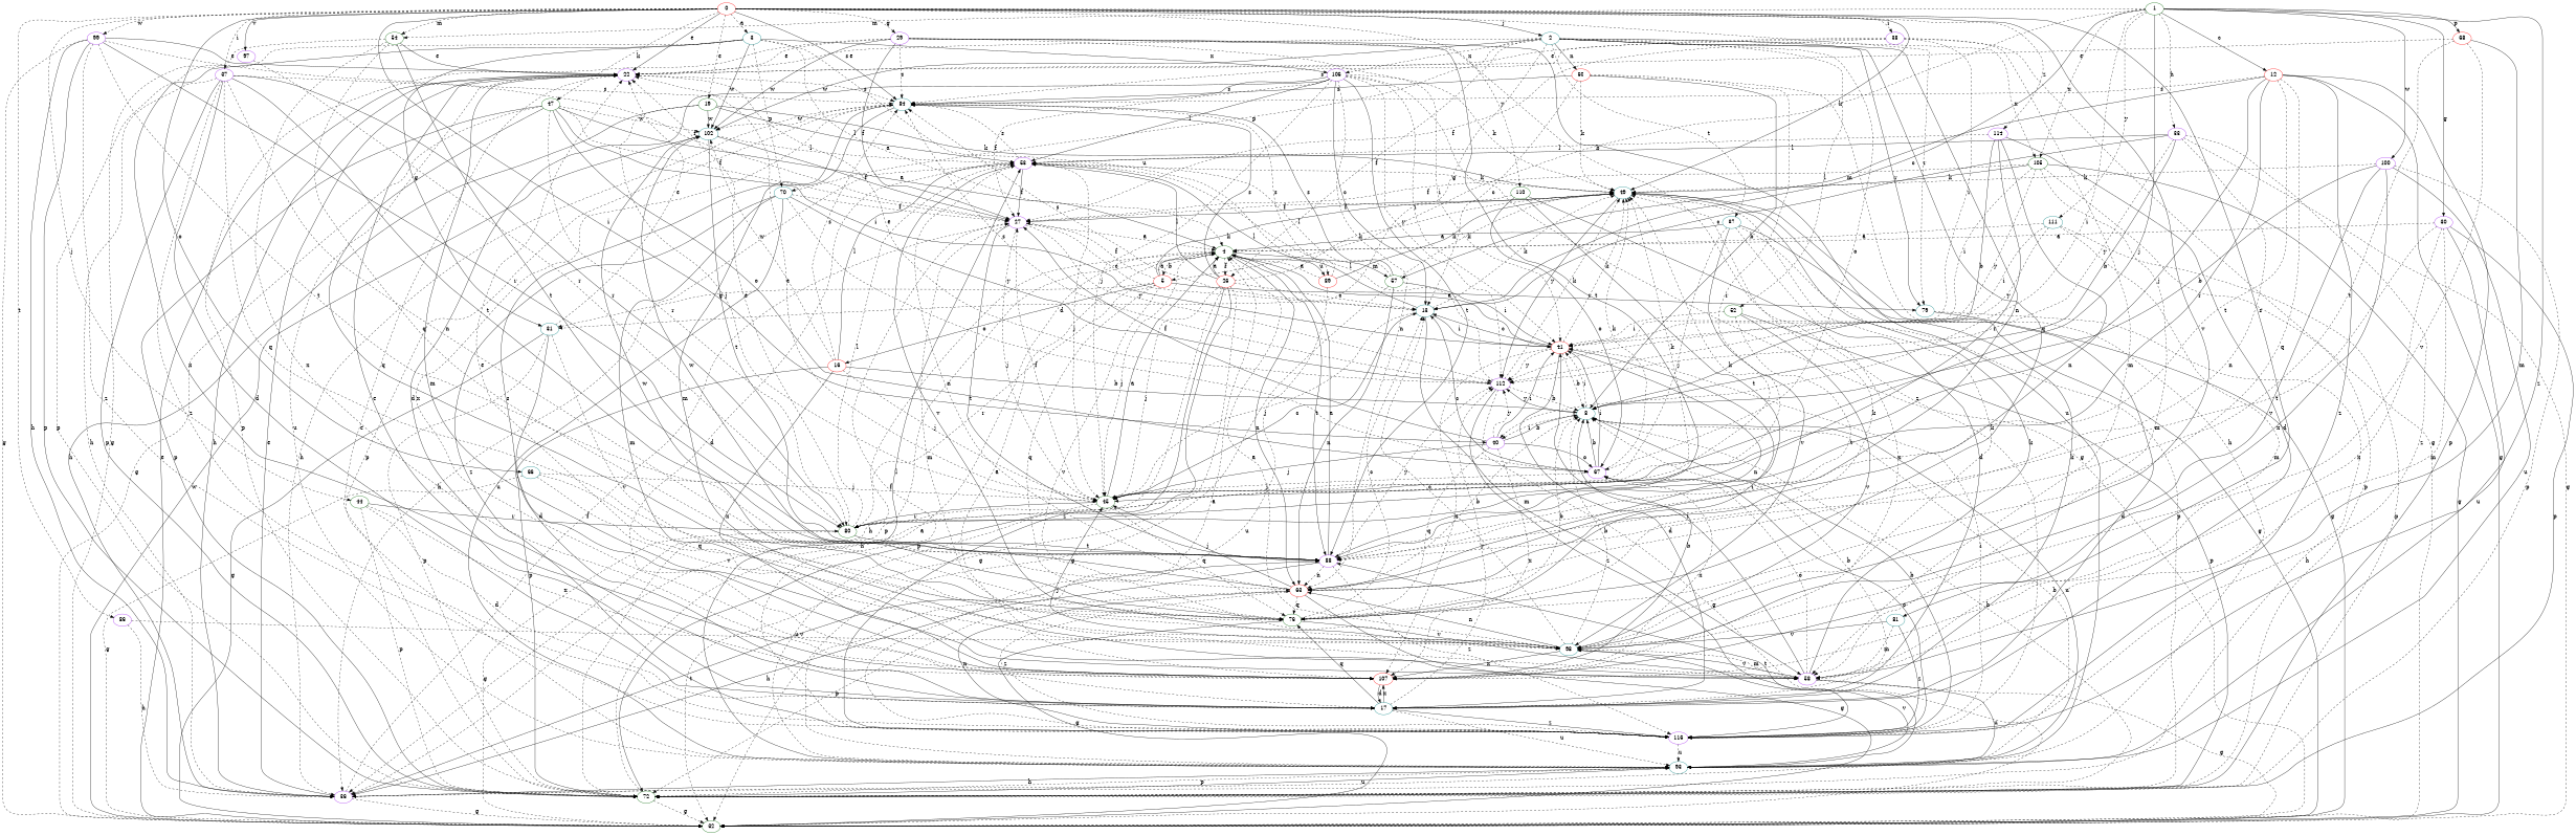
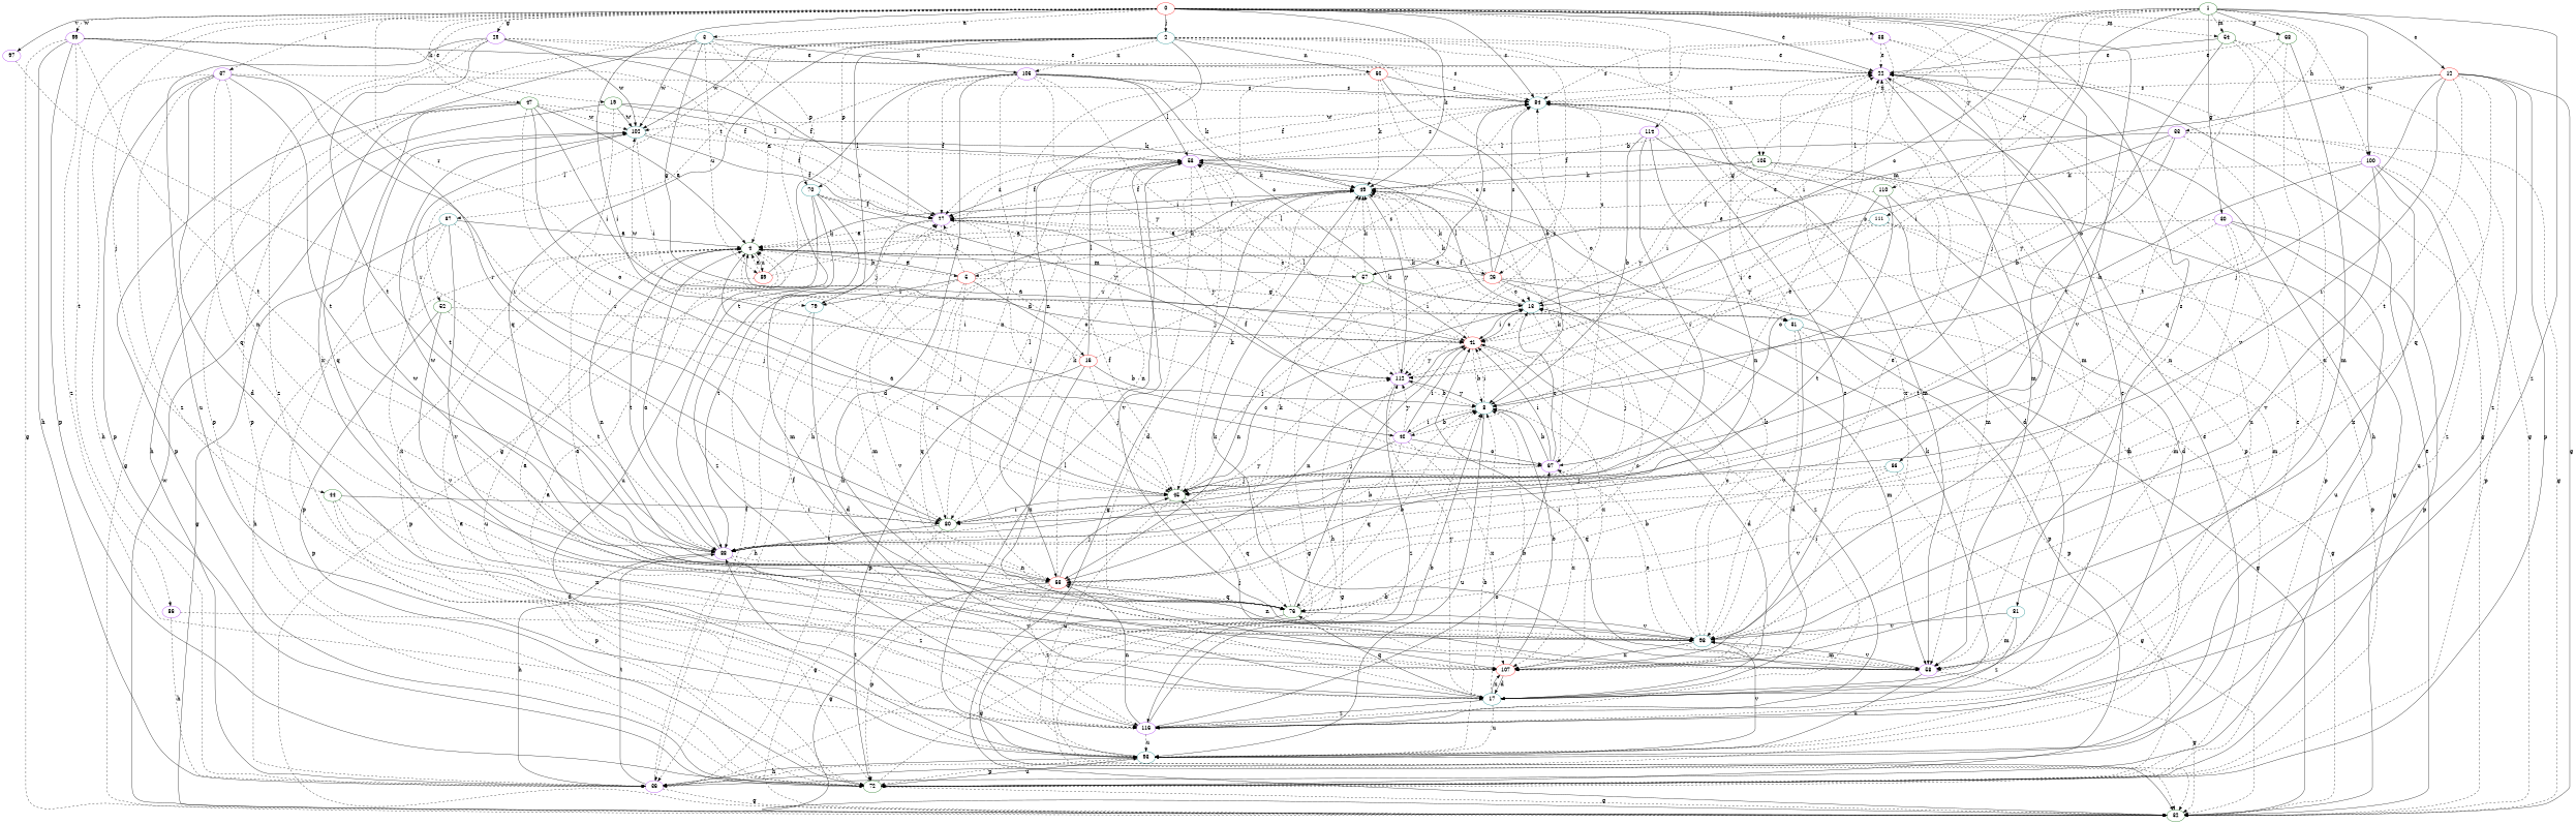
  strict digraph {
    node [color=purple]
    edge [style=dashed]
    0 [color=red]
    2 [color=teal]
    3 [color=teal]
    19 [color=darkgreen]
    22
    29
    37
    38
    40
    44 [color=darkgreen]
    47 [color=darkgreen]
    49 [color=teal]
    54 [color=darkgreen]
    66 [color=teal]
    79 [color=teal]
    81 [color=teal]
    84 [color=teal]
    86
    97
    98 [color=teal]
    99
    100
    110 [color=darkgreen]
    114
    105 [color=darkgreen]
    26 [color=red]
    31 [color=teal]
    52 [color=darkgreen]
    60 [color=red]
    63 [color=red]
    67
    70 [color=teal]
    76 [color=darkgreen]
    87 [color=teal]
    102 [color=teal]
    106
    4 [color=darkgreen]
    72 [color=darkgreen]
    89 [color=red]
    107 [color=red]
    45 [color=darkgreen]
    36
    53
    93 [color=teal]
    58
    116
    88
    27
    80 [color=darkgreen]
    17 [color=teal]
    41 [color=red]
    32 [color=darkgreen]
    8 [color=teal]
    112
    13 [color=teal]
    1 [color=darkgreen]
    5 [color=red]
    12 [color=red]
    30
    33
-   68 [color=red]
+   68 [color=darkgreen]
    111 [color=teal]
    16 [color=red]
    57 [color=darkgreen]
    0 -> 2 [label=j style=solid]
    0 -> 3 [label=a]
    0 -> 19 [label=e]
    0 -> 22 [label=e style=solid]
    0 -> 29 [label=g]
    0 -> 37 [label=i]
    0 -> 38 [label=i]
    0 -> 40 [label=i style=solid]
    0 -> 44 [label=j]
    0 -> 47 [label=k]
    0 -> 49 [label=k style=solid]
    0 -> 54 [label=m]
    0 -> 66 [label=o style=solid]
    0 -> 79 [label=r]
    0 -> 81 [label=s style=solid]
    0 -> 84 [label=s style=solid]
    0 -> 86 [label=t]
    0 -> 97 [label=v style=solid]
    0 -> 98 [label=v style=solid]
    0 -> 99 [label=w]
+   0 -> 100 [label=w]
    0 -> 110 [label=y]
    0 -> 114 [label=z]
    2 -> 22 [label=e]
    2 -> 79 [label=r style=solid]
    2 -> 105 [label=x]
    2 -> 26 [label=f]
    2 -> 31 [label=g]
    2 -> 52 [label=l]
    2 -> 60 [label=n style=solid]
    2 -> 63 [label=n style=solid]
    2 -> 67 [label=o]
    2 -> 70 [label=p]
    2 -> 76 [label=q style=solid]
    2 -> 87 [label=t]
    2 -> 102 [label=w style=solid]
    2 -> 106 [label=x]
    3 -> 31 [label=g style=solid]
    3 -> 70 [label=p]
    3 -> 102 [label=w style=solid]
    3 -> 106 [label=x style=solid]
    3 -> 4 [label=a]
    3 -> 72 [label=p]
    3 -> 89 [label=u]
    3 -> 107 [label=x style=solid]
    19 -> 49 [label=k style=solid]
    19 -> 102 [label=w style=solid]
    19 -> 45 [label=j]
    19 -> 36 [label=h style=solid]
    19 -> 53 [label=l style=solid]
    22 -> 84 [label=s]
    22 -> 36 [label=h style=solid]
    22 -> 93 [label=u]
    22 -> 58 [label=m style=solid]
    29 -> 22 [label=e]
    29 -> 84 [label=s]
    29 -> 102 [label=w style=solid]
    29 -> 72 [label=p]
    29 -> 93 [label=u style=solid]
    29 -> 116 [label=z]
    29 -> 88 [label=t style=solid]
    29 -> 27 [label=f style=solid]
    37 -> 84 [label=s]
    37 -> 63 [label=n]
    37 -> 76 [label=q]
    37 -> 72 [label=p style=solid]
    37 -> 36 [label=h]
    37 -> 116 [label=z]
    37 -> 88 [label=t style=solid]
    37 -> 80 [label=r style=solid]
    37 -> 17 [label=d style=solid]
    38 -> 22 [label=e]
    38 -> 84 [label=s]
    38 -> 58 [label=m]
    38 -> 27 [label=f]
    38 -> 41 [label=i]
    38 -> 32 [label=g]
    40 -> 67 [label=o style=solid]
    40 -> 76 [label=q]
    40 -> 107 [label=x]
    40 -> 45 [label=j style=solid]
    40 -> 27 [label=f style=solid]
    40 -> 41 [label=i style=solid]
    40 -> 8 [label=b style=solid]
    40 -> 112 [label=y]
    44 -> 72 [label=p]
    44 -> 107 [label=x]
    44 -> 80 [label=r style=solid]
    44 -> 17 [label=d]
    47 -> 67 [label=o style=solid]
    47 -> 76 [label=q style=solid]
    47 -> 102 [label=w]
    47 -> 4 [label=a style=solid]
    47 -> 72 [label=p style=solid]
    47 -> 27 [label=f]
    47 -> 80 [label=r]
    47 -> 41 [label=i style=solid]
    47 -> 32 [label=g]
    49 -> 27 [label=f style=solid]
    49 -> 32 [label=g style=solid]
    49 -> 112 [label=y style=solid]
    54 -> 22 [label=e style=solid]
    54 -> 76 [label=q]
    54 -> 107 [label=x]
    54 -> 88 [label=t style=solid]
    54 -> 32 [label=g]
    66 -> 98 [label=v]
    66 -> 76 [label=q]
    66 -> 45 [label=j]
    66 -> 32 [label=g]
    79 -> 36 [label=h]
    79 -> 17 [label=d style=solid]
    81 -> 98 [label=v style=solid]
    81 -> 58 [label=m]
    81 -> 116 [label=z style=solid]
    84 -> 102 [label=w]
    84 -> 72 [label=p]
    84 -> 107 [label=x]
    84 -> 36 [label=h]
    84 -> 58 [label=m style=solid]
    86 -> 98 [label=v]
    86 -> 36 [label=h]
    97 -> 80 [label=r]
    98 -> 22 [label=e]
    98 -> 49 [label=k]
    98 -> 63 [label=n style=solid]
    98 -> 4 [label=a]
    98 -> 107 [label=x style=solid]
    98 -> 58 [label=m]
    98 -> 8 [label=b]
    98 -> 13 [label=c]
    99 -> 22 [label=e style=solid]
    99 -> 72 [label=p style=solid]
    99 -> 36 [label=h style=solid]
    99 -> 116 [label=z]
    99 -> 88 [label=t]
    99 -> 27 [label=f]
    99 -> 80 [label=r style=solid]
    99 -> 32 [label=g]
    100 -> 49 [label=k]
    100 -> 98 [label=v style=solid]
    100 -> 72 [label=p]
    100 -> 107 [label=x style=solid]
    100 -> 93 [label=u style=solid]
    100 -> 8 [label=b style=solid]
    110 -> 67 [label=o style=solid]
    110 -> 88 [label=t style=solid]
    110 -> 27 [label=f]
    110 -> 17 [label=d style=solid]
    114 -> 63 [label=n style=solid]
    114 -> 53 [label=l]
    114 -> 80 [label=r style=solid]
    114 -> 17 [label=d style=solid]
    114 -> 8 [label=b style=solid]
    105 -> 49 [label=k style=solid]
    105 -> 72 [label=p]
    105 -> 58 [label=m]
    105 -> 27 [label=f]
    105 -> 41 [label=i]
    105 -> 32 [label=g style=solid]
    105 -> 112 [label=y]
    26 -> 49 [label=k]
    26 -> 84 [label=s style=solid]
    26 -> 4 [label=a style=solid]
    26 -> 72 [label=p style=solid]
    26 -> 45 [label=j]
    26 -> 36 [label=h]
    26 -> 53 [label=l style=solid]
    26 -> 116 [label=z style=solid]
    26 -> 32 [label=g]
    26 -> 13 [label=c]
    31 -> 22 [label=e]
    31 -> 98 [label=v]
    31 -> 72 [label=p]
    31 -> 17 [label=d style=solid]
    31 -> 32 [label=g style=solid]
    52 -> 98 [label=v style=solid]
    52 -> 72 [label=p style=solid]
    52 -> 88 [label=t]
    52 -> 41 [label=i]
    60 -> 49 [label=k]
    60 -> 84 [label=s style=solid]
    60 -> 36 [label=h]
    60 -> 80 [label=r]
    60 -> 8 [label=b style=solid]
    60 -> 13 [label=c]
    63 -> 76 [label=q]
    63 -> 102 [label=w style=solid]
    63 -> 72 [label=p]
    63 -> 45 [label=j style=solid]
    63 -> 53 [label=n]
    63 -> 116 [label=z]
    63 -> 32 [label=g style=solid]
    63 -> 8 [label=b]
    67 -> 49 [label=k]
    67 -> 107 [label=x]
    67 -> 45 [label=j]
    67 -> 41 [label=i style=solid]
    67 -> 8 [label=b style=solid]
    67 -> 13 [label=c style=solid]
    70 -> 67 [label=o]
    70 -> 93 [label=u style=solid]
    70 -> 58 [label=m style=solid]
    70 -> 116 [label=z style=solid]
    70 -> 27 [label=f]
    70 -> 112 [label=y style=solid]
    76 -> 49 [label=k]
    76 -> 98 [label=v style=solid]
    76 -> 102 [label=w style=solid]
    76 -> 41 [label=i style=solid]
    76 -> 32 [label=g style=solid]
    76 -> 8 [label=b]
    76 -> 13 [label=c]
    87 -> 98 [label=v style=solid]
    87 -> 4 [label=a style=solid]
    87 -> 72 [label=p]
    87 -> 107 [label=x]
    87 -> 45 [label=j]
    87 -> 32 [label=g style=solid]
    102 -> 53 [label=l]
    102 -> 88 [label=t style=solid]
    102 -> 27 [label=f style=solid]
-   29 -> 41 [label=i]
+   102 -> 41 [label=i]
    106 -> 49 [label=k]
    106 -> 84 [label=s style=solid]
    106 -> 63 [label=n]
    106 -> 45 [label=j]
    106 -> 53 [label=l style=solid]
    106 -> 88 [label=t style=solid]
    106 -> 27 [label=f]
    106 -> 17 [label=d style=solid]
    106 -> 41 [label=i]
    106 -> 32 [label=g]
    106 -> 112 [label=y]
    106 -> 13 [label=c style=solid]
    4 -> 26 [label=f]
    4 -> 63 [label=n style=solid]
    4 -> 72 [label=p]
    4 -> 89 [label=u style=solid]
    4 -> 45 [label=j]
    4 -> 36 [label=h]
    4 -> 88 [label=t style=solid]
    4 -> 5 [label=b]
    4 -> 57 [label=m style=solid]
    72 -> 4 [label=a]
    72 -> 93 [label=u style=solid]
    72 -> 32 [label=g]
    72 -> 8 [label=b]
    89 -> 49 [label=k style=solid]
    89 -> 84 [label=s]
    89 -> 4 [label=a]
    89 -> 93 [label=u]
    107 -> 84 [label=s style=solid]
    107 -> 4 [label=a]
    107 -> 17 [label=d style=solid]
    107 -> 8 [label=b style=solid]
    45 -> 22 [label=e]
    45 -> 49 [label=k]
    45 -> 76 [label=q]
    45 -> 4 [label=a style=solid]
    45 -> 93 [label=u]
    45 -> 27 [label=f]
    45 -> 80 [label=r style=solid]
    45 -> 13 [label=c style=solid]
    36 -> 22 [label=e style=solid]
    36 -> 88 [label=t style=solid]
    36 -> 27 [label=f]
    36 -> 32 [label=g]
    53 -> 49 [label=k]
    53 -> 84 [label=s]
    53 -> 98 [label=v style=solid]
    53 -> 45 [label=j]
    53 -> 36 [label=h]
    53 -> 27 [label=f style=solid]
    53 -> 17 [label=d]
    93 -> 22 [label=e]
    93 -> 98 [label=v style=solid]
    93 -> 72 [label=p]
    93 -> 36 [label=h style=solid]
    93 -> 53 [label=l style=solid]
    93 -> 88 [label=t style=solid]
    93 -> 8 [label=b]
    58 -> 49 [label=k style=solid]
    58 -> 98 [label=v style=solid]
    58 -> 67 [label=o]
    58 -> 45 [label=j style=solid]
    58 -> 93 [label=u style=solid]
    58 -> 41 [label=i style=solid]
    58 -> 32 [label=g]
    116 -> 63 [label=n style=solid]
    116 -> 67 [label=o style=solid]
    116 -> 4 [label=a]
    116 -> 93 [label=u]
    116 -> 27 [label=f]
    116 -> 41 [label=i]
    116 -> 8 [label=b style=solid]
    88 -> 63 [label=n]
    88 -> 4 [label=a style=solid]
    88 -> 36 [label=h style=solid]
    88 -> 116 [label=z]
    88 -> 112 [label=y]
    27 -> 4 [label=a]
    27 -> 45 [label=j]
    27 -> 58 [label=m]
    27 -> 88 [label=t style=solid]
    27 -> 112 [label=y]
    27 -> 13 [label=c]
    80 -> 22 [label=e]
    80 -> 49 [label=k]
    80 -> 53 [label=l]
    80 -> 88 [label=t style=solid]
    80 -> 32 [label=g]
    17 -> 22 [label=e style=solid]
    17 -> 49 [label=k style=solid]
    17 -> 76 [label=q style=solid]
    17 -> 107 [label=x style=solid]
    17 -> 93 [label=u]
    17 -> 116 [label=z style=solid]
    17 -> 8 [label=b]
    17 -> 112 [label=y]
    41 -> 49 [label=k]
    41 -> 63 [label=n style=solid]
    41 -> 4 [label=a style=solid]
    41 -> 107 [label=x]
    41 -> 17 [label=d style=solid]
    41 -> 8 [label=b]
    41 -> 112 [label=y]
    41 -> 13 [label=c style=solid]
    32 -> 22 [label=e style=solid]
    32 -> 102 [label=w style=solid]
    8 -> 40 [label=i]
    8 -> 93 [label=u style=solid]
    8 -> 41 [label=i]
    8 -> 112 [label=y style=solid]
    112 -> 22 [label=e]
    112 -> 49 [label=k]
    112 -> 84 [label=s]
    112 -> 53 [label=l]
    112 -> 116 [label=z style=solid]
    112 -> 32 [label=g]
    112 -> 8 [label=b]
    13 -> 49 [label=k]
    13 -> 84 [label=s]
    13 -> 45 [label=j]
    13 -> 53 [label=l style=solid]
    13 -> 58 [label=m style=solid]
    13 -> 41 [label=i style=solid]
    1 -> 40 [label=i]
    1 -> 54 [label=m]
    1 -> 100 [label=w style=solid]
    1 -> 105 [label=x]
    1 -> 45 [label=j style=solid]
    1 -> 116 [label=z style=solid]
    1 -> 13 [label=c style=solid]
    1 -> 5 [label=b]
    1 -> 12 [label=c style=solid]
    1 -> 30 [label=g style=solid]
    1 -> 33 [label=h]
    1 -> 68 [label=p style=solid]
    1 -> 111 [label=y]
    5 -> 49 [label=k style=solid]
    5 -> 79 [label=r style=solid]
    5 -> 98 [label=v]
    5 -> 31 [label=g]
    5 -> 76 [label=q]
    5 -> 4 [label=a style=solid]
    5 -> 27 [label=f]
    5 -> 80 [label=r]
    5 -> 16 [label=d style=solid]
    12 -> 84 [label=s]
    12 -> 76 [label=q]
    12 -> 72 [label=p style=solid]
    12 -> 45 [label=j style=solid]
    12 -> 116 [label=z style=solid]
    12 -> 88 [label=t]
    12 -> 80 [label=r style=solid]
    12 -> 32 [label=g style=solid]
    12 -> 57 [label=m style=solid]
    30 -> 4 [label=a]
    30 -> 72 [label=p style=solid]
    30 -> 107 [label=x]
    30 -> 93 [label=u style=solid]
    30 -> 58 [label=m]
    30 -> 88 [label=t]
    33 -> 63 [label=n]
    33 -> 53 [label=l style=solid]
    33 -> 116 [label=z]
    33 -> 32 [label=g]
    33 -> 8 [label=b style=solid]
    33 -> 112 [label=y]
    33 -> 13 [label=c style=solid]
    68 -> 22 [label=e]
    68 -> 98 [label=v]
    68 -> 58 [label=m style=solid]
    68 -> 88 [label=t]
    111 -> 4 [label=a]
    111 -> 72 [label=p]
    111 -> 58 [label=m]
    111 -> 41 [label=i]
    111 -> 112 [label=y]
    16 -> 84 [label=s]
    16 -> 102 [label=w]
    16 -> 72 [label=p style=solid]
    16 -> 107 [label=x style=solid]
    16 -> 45 [label=j]
    16 -> 53 [label=l style=solid]
    16 -> 8 [label=b style=solid]
    57 -> 49 [label=k]
    57 -> 84 [label=s style=solid]
    57 -> 63 [label=n style=solid]
    57 -> 53 [label=l]
    57 -> 41 [label=i style=solid]
    57 -> 32 [label=g]
  }
